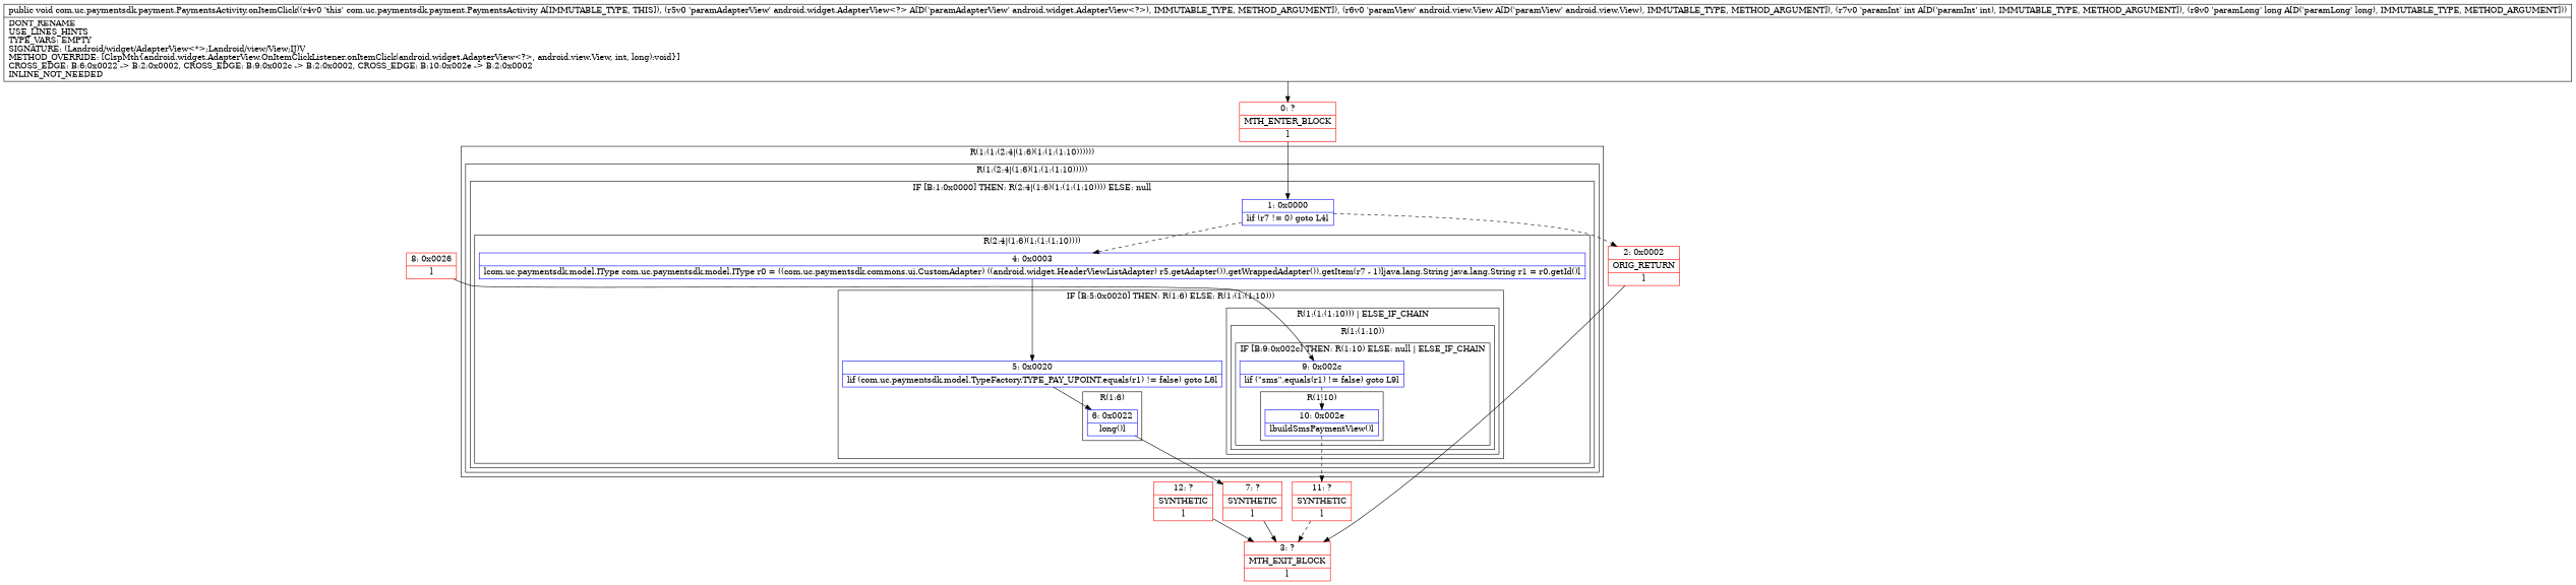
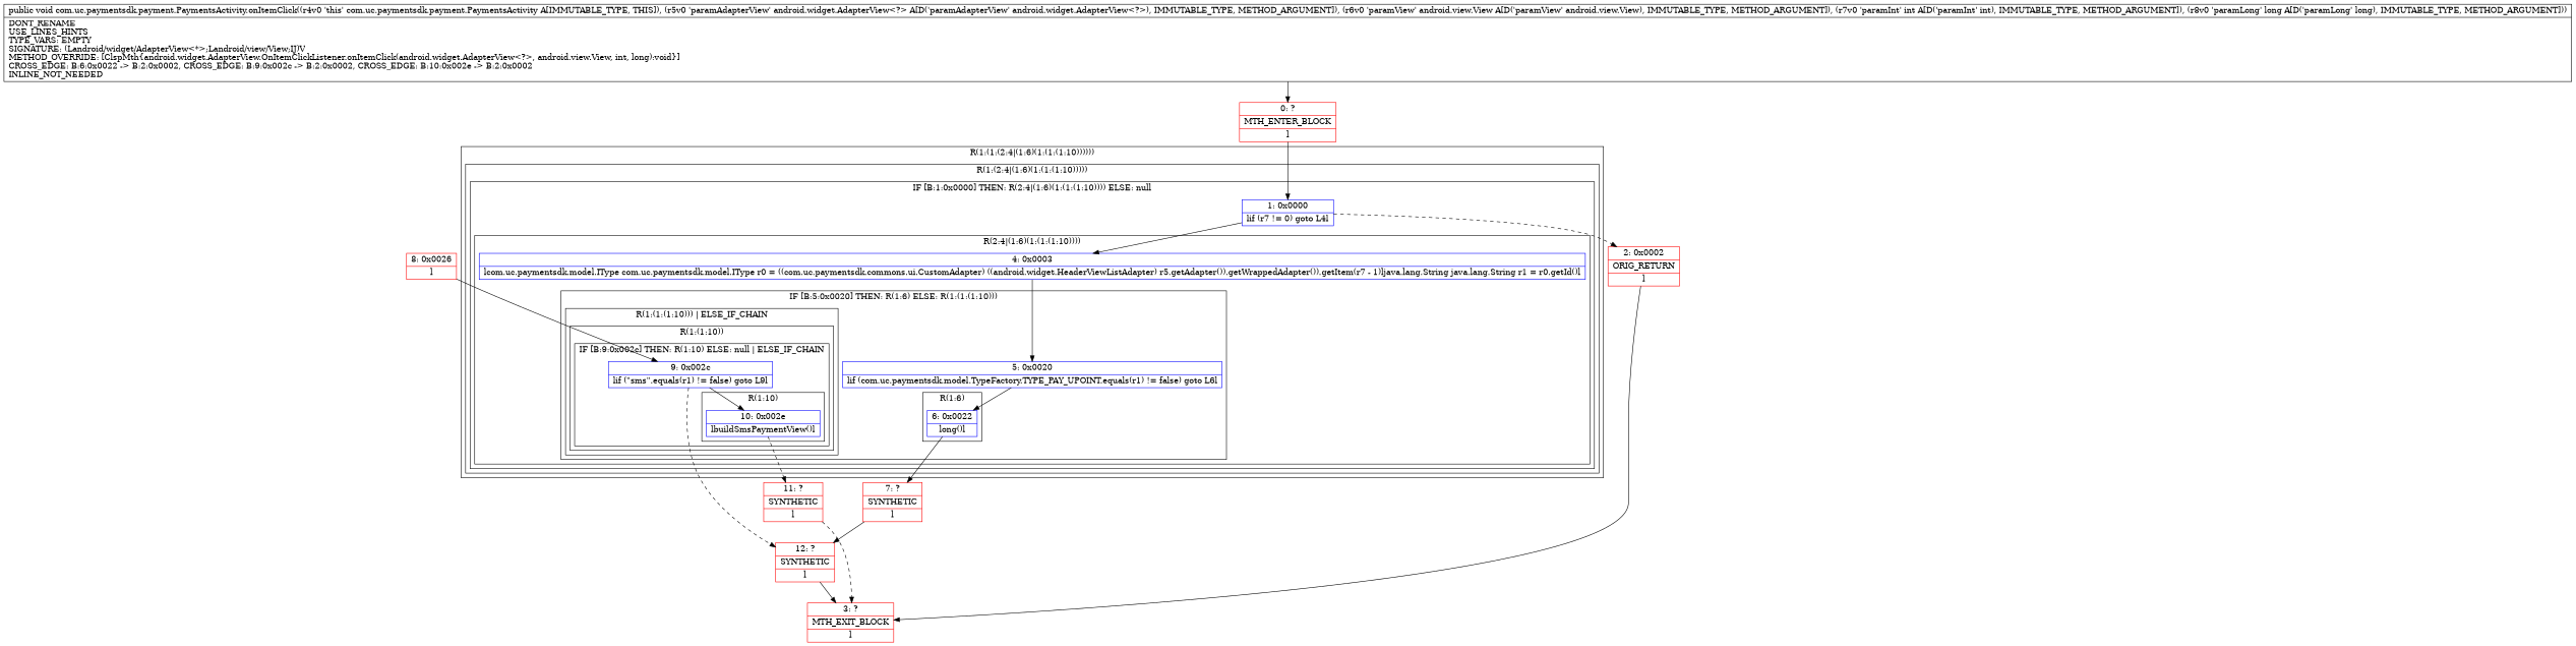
  digraph {
    node [color=red shape=record]
    n1 [color=blue label="{6\:\ 0x0022|long()l}"]
    n2 [color=blue label="{10\:\ 0x002e|lbuildSmsPaymentView()l}"]
    n3 [color=blue label="{9\:\ 0x002c|lif (\"sms\".equals(r1) != false) goto L9l}"]
    n4 [color=blue label="{5\:\ 0x0020|lif (com.uc.paymentsdk.model.TypeFactory.TYPE_PAY_UPOINT.equals(r1) != false) goto L6l}"]
    n5 [color=blue label="{4\:\ 0x0003|lcom.uc.paymentsdk.model.IType com.uc.paymentsdk.model.IType r0 = ((com.uc.paymentsdk.commons.ui.CustomAdapter) ((android.widget.HeaderViewListAdapter) r5.getAdapter()).getWrappedAdapter()).getItem(r7 \- 1)ljava.lang.String java.lang.String r1 = r0.getId()l}"]
    n6 [color=blue label="{1\:\ 0x0000|lif (r7 != 0) goto L4l}"]
    n7 [label="{7\:\ ?|SYNTHETIC\l|l}"]
    n8 [label="{11\:\ ?|SYNTHETIC\l|l}"]
    n9 [label="{12\:\ ?|SYNTHETIC\l|l}"]
    n10 [label="{2\:\ 0x0002|ORIG_RETURN\l|l}"]
    n11 [label="{3\:\ ?|MTH_EXIT_BLOCK\l|l}"]
    n12 [label="{8\:\ 0x0026|l}"]
    n13 [label="{0\:\ ?|MTH_ENTER_BLOCK\l|l}"]
    n14 [label="{public void com.uc.paymentsdk.payment.PaymentsActivity.onItemClick((r4v0 'this' com.uc.paymentsdk.payment.PaymentsActivity A[IMMUTABLE_TYPE, THIS]), (r5v0 'paramAdapterView' android.widget.AdapterView\<?\> A[D('paramAdapterView' android.widget.AdapterView\<?\>), IMMUTABLE_TYPE, METHOD_ARGUMENT]), (r6v0 'paramView' android.view.View A[D('paramView' android.view.View), IMMUTABLE_TYPE, METHOD_ARGUMENT]), (r7v0 'paramInt' int A[D('paramInt' int), IMMUTABLE_TYPE, METHOD_ARGUMENT]), (r8v0 'paramLong' long A[D('paramLong' long), IMMUTABLE_TYPE, METHOD_ARGUMENT]))  | DONT_RENAME\lUSE_LINES_HINTS\lTYPE_VARS: EMPTY\lSIGNATURE: (Landroid\/widget\/AdapterView\<*\>;Landroid\/view\/View;IJ)V\lMETHOD_OVERRIDE: [ClspMth\{android.widget.AdapterView.OnItemClickListener.onItemClick(android.widget.AdapterView\<?\>, android.view.View, int, long):void\}]\lCROSS_EDGE: B:6:0x0022 \-\> B:2:0x0002, CROSS_EDGE: B:9:0x002c \-\> B:2:0x0002, CROSS_EDGE: B:10:0x002e \-\> B:2:0x0002\lINLINE_NOT_NEEDED\l}" color=""]
    subgraph cluster_1 {
      label="R(1:(1:(2:4|(1:6)(1:(1:(1:10))))))"
      subgraph cluster_2 {
        label="R(1:(2:4|(1:6)(1:(1:(1:10)))))"
        subgraph cluster_3 {
          label="IF [B:1:0x0000] THEN: R(2:4|(1:6)(1:(1:(1:10)))) ELSE: null"
          n6
          subgraph cluster_4 {
            label="R(2:4|(1:6)(1:(1:(1:10))))"
            n5
            subgraph cluster_5 {
              label="IF [B:5:0x0020] THEN: R(1:6) ELSE: R(1:(1:(1:10)))"
              n4
              subgraph cluster_6 {
                label="R(1:6)"
                n1
              }
              subgraph cluster_7 {
                label="R(1:(1:(1:10))) | ELSE_IF_CHAIN\l"
                subgraph cluster_8 {
                  label="R(1:(1:10))"
                  subgraph cluster_9 {
                    label="IF [B:9:0x002c] THEN: R(1:10) ELSE: null | ELSE_IF_CHAIN\l"
                    n3
                    subgraph cluster_10 {
                      label="R(1:10)"
                      n2
                    }
                  }
                }
              }
            }
          }
        }
      }
    }
    n1 -> n7
    n2 -> n8 [style=dashed]
-   n3 -> n2 [style=dashed]
+   n3 -> n2
+   n3 -> n9 [style=dashed]
    n4 -> n1
    n5 -> n4
-   n6 -> n5 [style=dashed]
+   n6 -> n5
    n6 -> n10 [style=dashed]
-   n7 -> n11
+   n7 -> n9
    n8 -> n11 [style=dashed]
    n9 -> n11
    n10 -> n11
    n12 -> n3
    n13 -> n6
    n14 -> n13
  }
